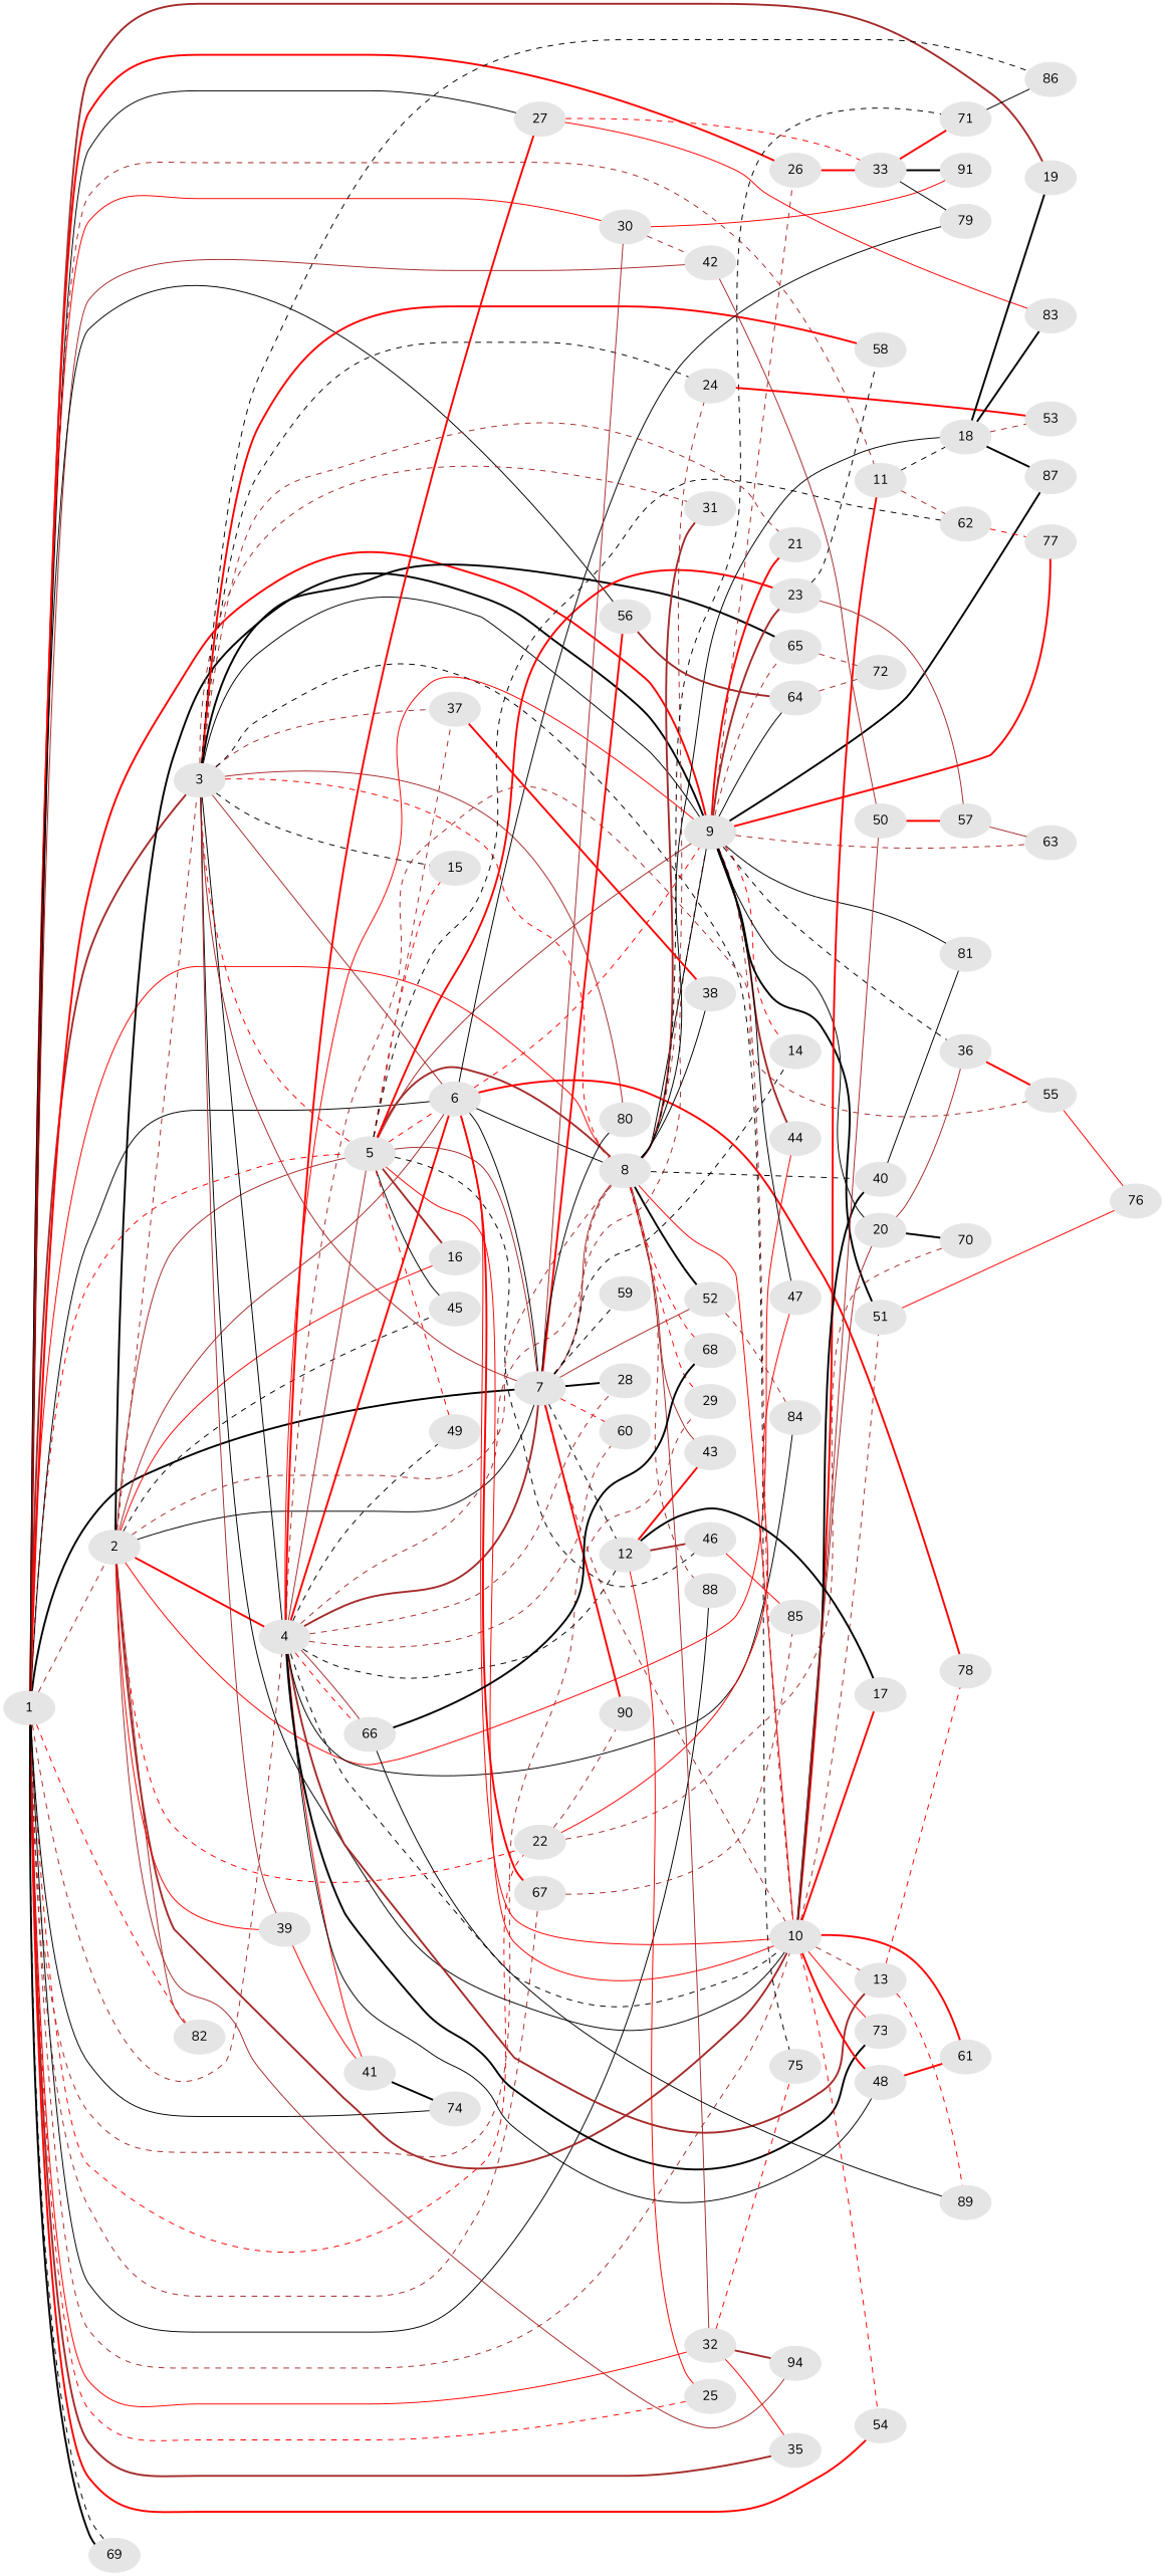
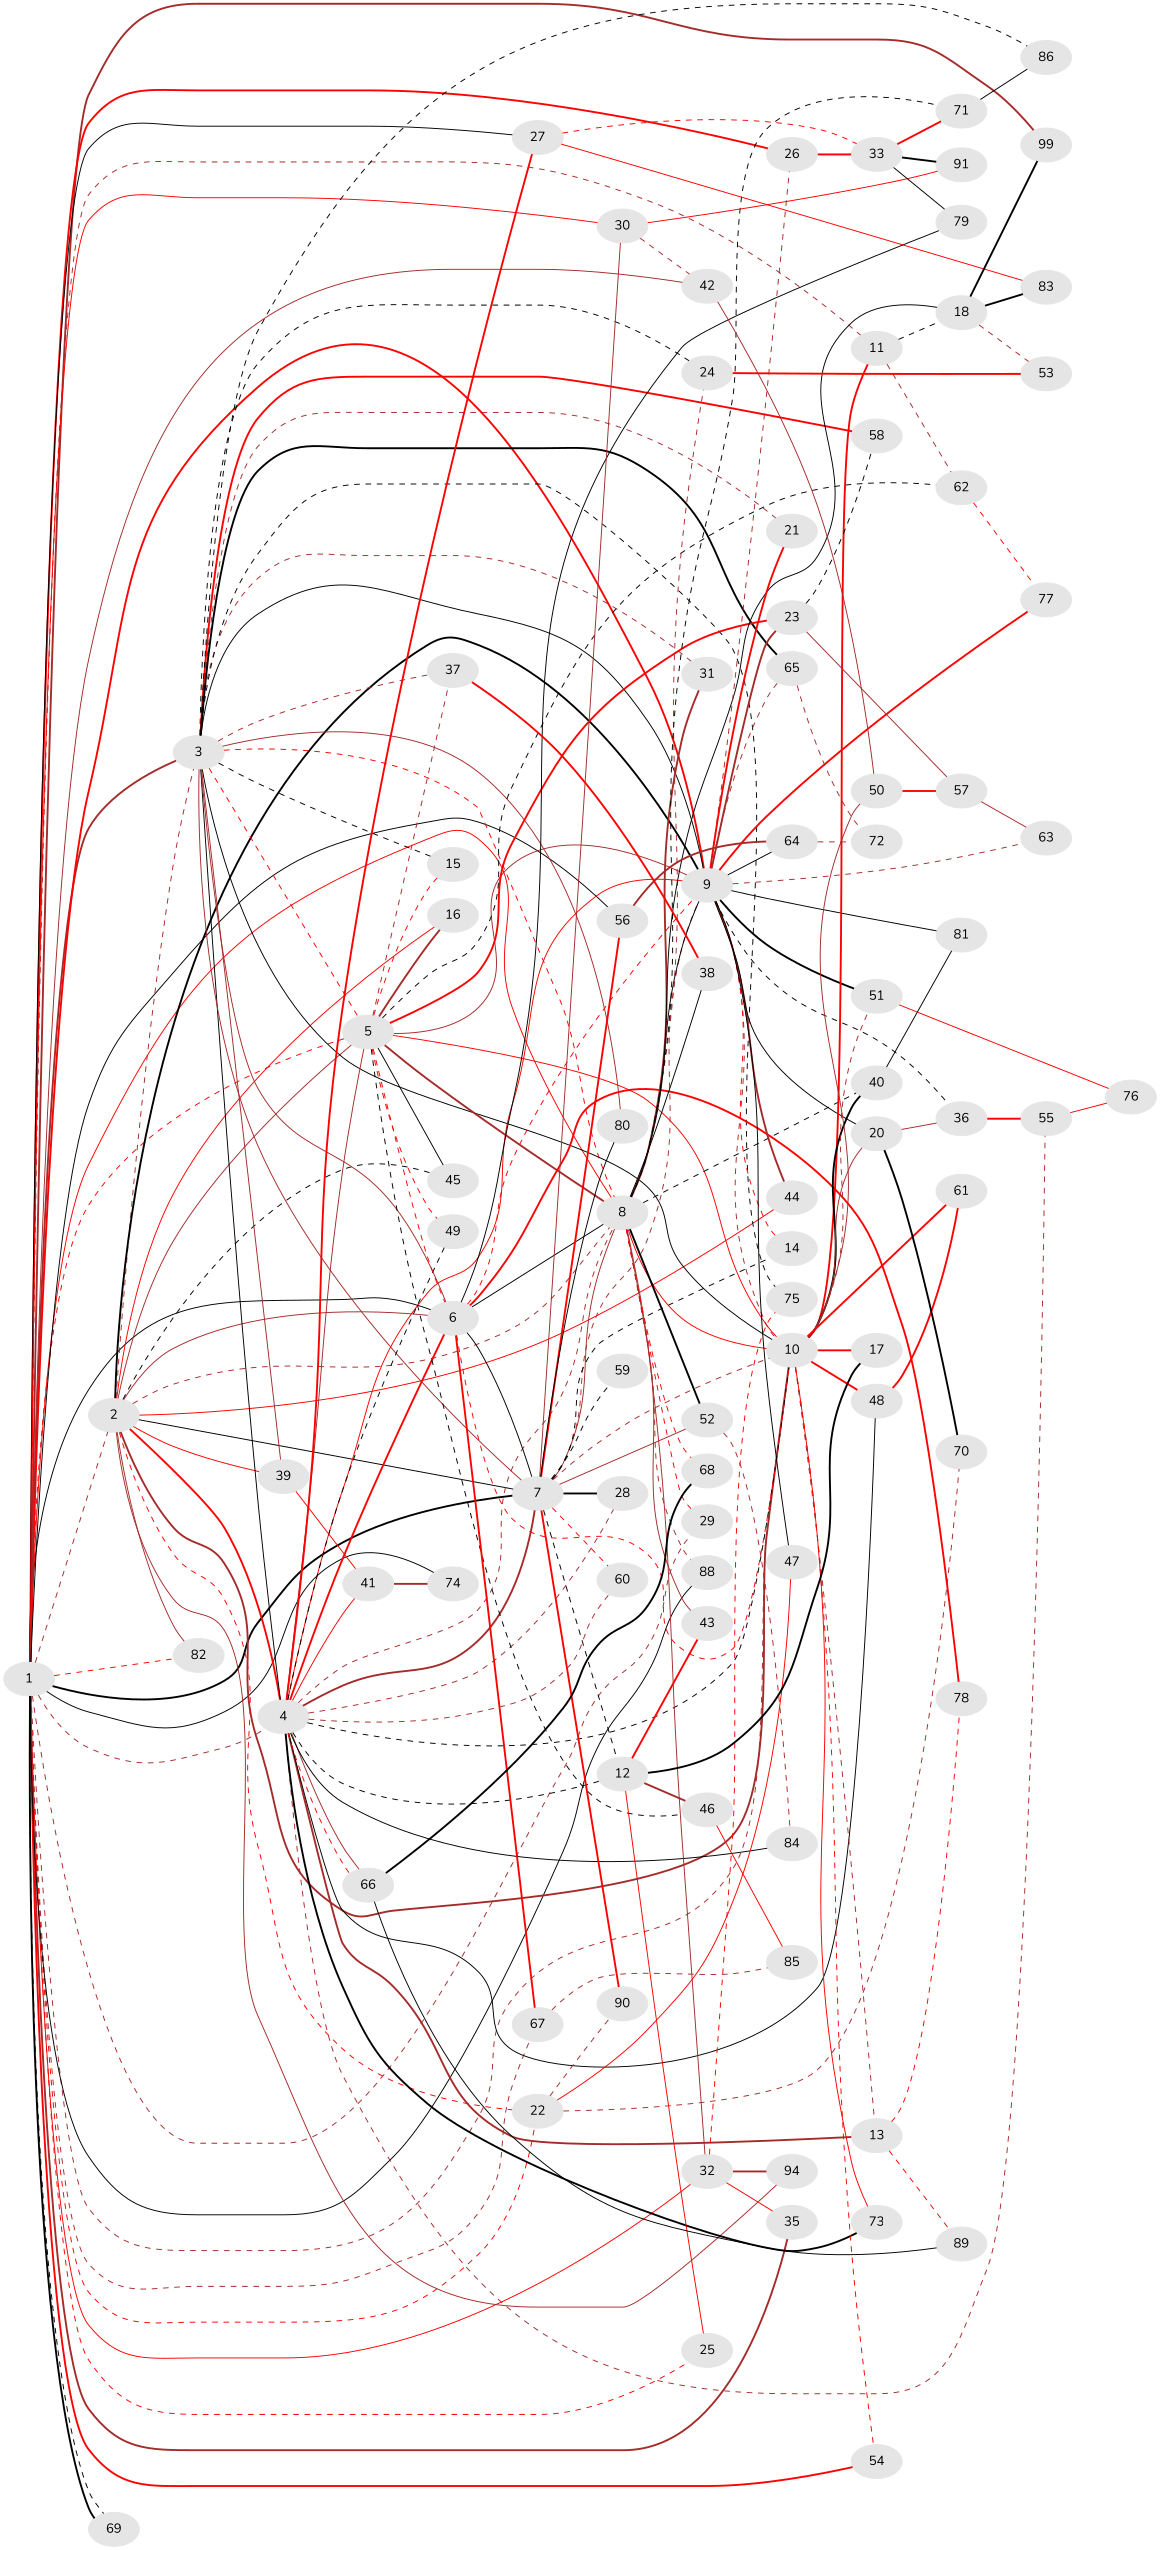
  graph {
    fontname=Nunito
    rankdir=LR
    node [color=gray90 fontname=Nunito style=filled]
    edge [color=brown fontname=Nunito style=dashed]
    1
    2
    3
    4
    5
    6
    7
    8
    9
    10
    11
-   19
+   19 [label=99]
    22
    25
    26
    27
    29
    30
    32
    35
    42
    54
    56
    67
    69
    74
    82
    88
    16
    n30 [label=94]
    39
    44
    45
    15
    21
    24
    31
    37
    58
    65
    75
    80
    86
    12
    13
    28
    41
    48
    49
    55
    60
    66
    73
    84
    23
    46
    62
    78
    79
    14
    52
    59
    90
    18
    38
    40
    43
    68
    71
    20
    36
    47
    51
    63
    64
    77
    81
-   87
    17
    50
    61
    70
    33
    83
    91
    85
    53
    72
    89
    76
    57
    1 -- 2
    1 -- 3 [style=bold]
    1 -- 4
    1 -- 5 [color=red]
    1 -- 6 [color=black style=solid]
    1 -- 7 [color=black style=bold]
    1 -- 8 [color=red style=solid]
    1 -- 9 [color=red style=bold]
    1 -- 10
    1 -- 11
    1 -- 19 [style=bold]
    1 -- 22 [color=red]
    1 -- 25 [color=red]
    1 -- 26 [color=red style=bold]
    1 -- 27 [color=black style=solid]
    1 -- 29
    1 -- 30 [color=red style=solid]
    1 -- 32 [color=red style=solid]
    1 -- 35 [style=bold]
    1 -- 42 [style=solid]
    1 -- 54 [color=red style=bold]
    1 -- 56 [color=black style=solid]
    1 -- 67
    1 -- 69 [color=black style=bold]
    1 -- 69 [color=black]
    1 -- 74 [color=black style=solid]
    1 -- 82 [color=red]
    1 -- 88 [color=black style=solid]
    2 -- 3
    2 -- 4 [color=red style=bold]
    2 -- 5 [style=solid]
    2 -- 6 [style=solid]
    2 -- 7 [color=black style=solid]
    2 -- 8
    2 -- 9 [color=black style=bold]
    2 -- 10 [style=bold]
    2 -- 22 [color=red]
    2 -- 82 [style=solid]
    2 -- 16 [color=red style=solid]
    2 -- n30 [style=solid]
    2 -- 39 [color=red style=solid]
    2 -- 44 [color=red style=solid]
    2 -- 45 [color=black]
    3 -- 4 [color=black style=solid]
    3 -- 5 [color=red]
    3 -- 6 [style=solid]
    3 -- 7 [style=solid]
    3 -- 8 [color=red]
    3 -- 9 [color=black style=solid]
    3 -- 10 [color=black style=solid]
    3 -- 39 [style=solid]
    3 -- 15 [color=black]
    3 -- 21
    3 -- 24 [color=black]
    3 -- 31
    3 -- 37
    3 -- 58 [color=red style=bold]
    3 -- 65 [color=black style=bold]
    3 -- 75 [color=black]
    3 -- 80 [style=solid]
    3 -- 86 [color=black]
    4 -- 5 [style=solid]
    4 -- 6 [color=red style=bold]
    4 -- 7 [style=bold]
    4 -- 8
    4 -- 9 [color=red style=solid]
    4 -- 10 [color=black]
    4 -- 27 [color=red style=bold]
    4 -- 12 [color=black]
    4 -- 13 [style=bold]
    4 -- 28
    4 -- 41 [color=red style=solid]
    4 -- 48 [color=black style=solid]
    4 -- 49 [color=black]
    4 -- 55
    4 -- 60
    4 -- 66 [color=red]
    4 -- 66 [style=solid]
    4 -- 73 [color=black style=bold]
    4 -- 84 [color=black style=solid]
    5 -- 6 [color=red]
-   5 -- 7 [style=solid]
    5 -- 8 [style=bold]
    5 -- 9 [style=solid]
    5 -- 10 [color=red style=solid]
    5 -- 16 [style=bold]
    5 -- 45 [color=black style=solid]
    5 -- 15 [color=red]
    5 -- 37
    5 -- 49 [color=red]
    5 -- 23 [color=red style=bold]
    5 -- 46 [color=black]
    5 -- 62 [color=black]
    6 -- 7 [color=black style=solid]
    6 -- 8 [color=black style=solid]
    6 -- 9 [color=red]
-   6 -- 10 [color=red style=solid]
+   6 -- 10 [color=red]
    6 -- 67 [color=red style=bold]
    6 -- 78 [color=red style=bold]
    6 -- 79 [color=black style=solid]
    7 -- 8 [style=solid]
    7 -- 9
    7 -- 10
    7 -- 30 [style=solid]
    7 -- 56 [color=red style=bold]
    7 -- 80 [color=black style=solid]
    7 -- 12 [color=black]
    7 -- 28 [color=black style=bold]
    7 -- 60 [color=red]
    7 -- 14 [color=black]
    7 -- 52 [style=solid]
    7 -- 59 [color=black]
    7 -- 90 [color=red style=bold]
    8 -- 9 [color=black style=solid]
    8 -- 10 [color=red style=solid]
    8 -- 29 [color=red]
    8 -- 32 [style=solid]
    8 -- 88
    8 -- 24
    8 -- 31 [style=bold]
    8 -- 52 [color=black style=bold]
    8 -- 18 [color=black style=solid]
    8 -- 38 [color=black style=solid]
    8 -- 40 [color=black]
    8 -- 43 [style=solid]
    8 -- 68 [color=red]
    8 -- 71 [color=black]
    9 -- 10
    9 -- 26
    9 -- 44 [style=bold]
    9 -- 21 [color=red style=bold]
    9 -- 65
    9 -- 23 [style=bold]
    9 -- 14 [color=red]
    9 -- 20 [color=black style=solid]
    9 -- 36 [color=black]
    9 -- 47 [color=black style=solid]
    9 -- 51 [color=black style=bold]
    9 -- 63
    9 -- 64 [color=black style=solid]
    9 -- 77 [color=red style=bold]
    9 -- 81 [color=black style=solid]
-   9 -- 87 [color=black style=bold]
    10 -- 11 [color=red style=bold]
    10 -- 54 [color=red]
    10 -- 13
    10 -- 48 [color=red style=bold]
    10 -- 73 [color=red style=solid]
    10 -- 40 [color=black style=bold]
    10 -- 20 [style=solid]
    10 -- 51
    10 -- 17 [color=red style=bold]
    10 -- 50 [style=solid]
    10 -- 61 [color=red style=bold]
    11 -- 62
    11 -- 18 [color=black]
    22 -- 90
    22 -- 47 [color=red style=solid]
    22 -- 70
    26 -- 33 [color=red style=bold]
    27 -- 33 [color=red]
    27 -- 83 [color=red style=solid]
    30 -- 42
    30 -- 91 [color=red style=solid]
    32 -- 35 [color=red style=solid]
    32 -- n30 [style=bold]
    32 -- 75 [color=red]
    42 -- 50 [style=solid]
    56 -- 64 [style=bold]
    67 -- 85
    39 -- 41 [color=red style=solid]
    24 -- 53 [color=red style=bold]
    37 -- 38 [color=red style=bold]
    65 -- 72
    12 -- 25 [color=red style=solid]
    12 -- 46 [style=bold]
    12 -- 43 [color=red style=bold]
    12 -- 17 [color=black style=bold]
    13 -- 78 [color=red]
    13 -- 89 [color=red]
-   41 -- 74 [color=black style=bold]
+   41 -- 74 [style=bold]
    48 -- 61 [color=red style=bold]
    55 -- 76 [color=red style=solid]
    66 -- 68 [color=black style=bold]
    66 -- 89 [color=black style=solid]
    23 -- 58 [color=black]
    23 -- 57 [style=solid]
    46 -- 85 [color=red style=solid]
    62 -- 77 [color=red]
    52 -- 84
    18 -- 19 [color=black style=bold]
-   18 -- 87 [color=black style=bold]
    18 -- 83 [color=black style=bold]
    18 -- 53
    40 -- 81 [color=black style=solid]
    71 -- 86 [color=black style=solid]
    20 -- 36 [style=solid]
    20 -- 70 [color=black style=bold]
    36 -- 55 [color=red style=bold]
    51 -- 76 [color=red style=solid]
    64 -- 72
    50 -- 57 [color=red style=bold]
    33 -- 79 [color=black style=solid]
    33 -- 71 [color=red style=bold]
    33 -- 91 [color=black style=bold]
    57 -- 63 [style=solid]
  }
